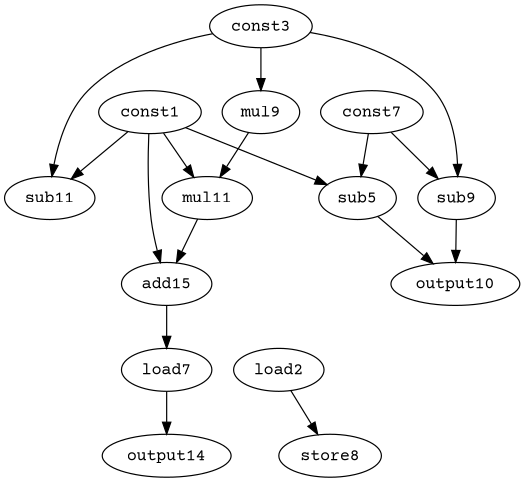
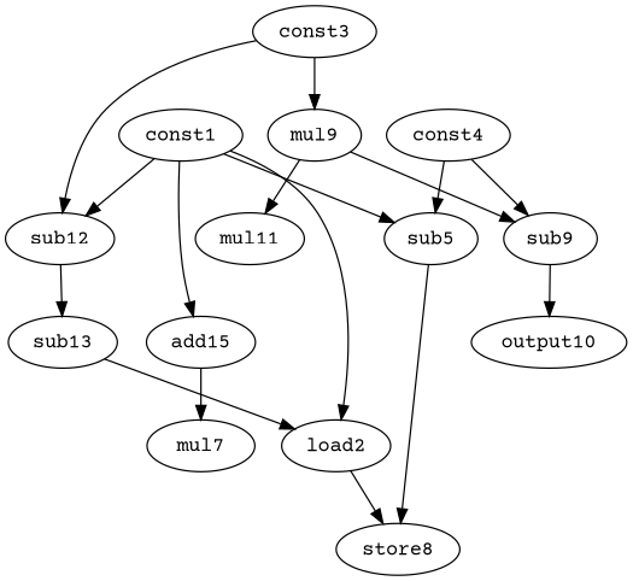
  digraph {
    fontname="Courier Prime"
    node [fontname="Courier Prime" opcode=sub]
    edge [fontname="Courier Prime" operand=1]
    n1 [label=mul9 opcode=mul]
    mul11 [opcode=mul]
-   mul7 [opcode=mul label=load7]
-   output14 [opcode=output]
+   mul7 [opcode=mul]
+   sub13
    load2 [opcode=load]
    sub5
    const1 [opcode=const]
-   sub12 [label=sub11]
+   sub12
    add15 [opcode=add]
    store8 [opcode=store]
    const3 [opcode=const]
    sub9
    output10 [opcode=output]
-   const4 [opcode=const label=const7]
+   const4 [opcode=const]
    n1 -> mul11
-   mul11 -> add15
-   mul7 -> output14 [operand=0]
+   sub13 -> load2 [operand=0]
    load2 -> store8 [operand=0]
-   sub5 -> output10
-   const1 -> mul11 [operand=0]
+   sub5 -> store8
+   const1 -> load2 [operand=0]
    const1 -> sub5 [operand=0]
    const1 -> sub12 [operand=0]
    const1 -> add15 [operand=0]
+   sub12 -> sub13
    add15 -> mul7
    const3 -> n1
    const3 -> sub12
-   const3 -> sub9 [operand=0]
+   n1 -> sub9 [operand=0]
    sub9 -> output10 [operand=0]
    const4 -> sub5
    const4 -> sub9
  }
